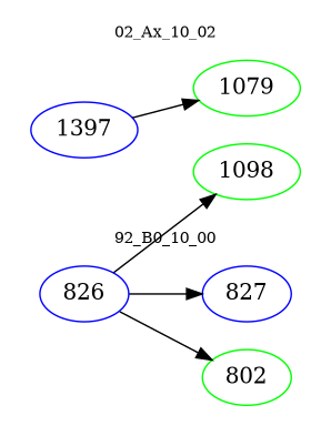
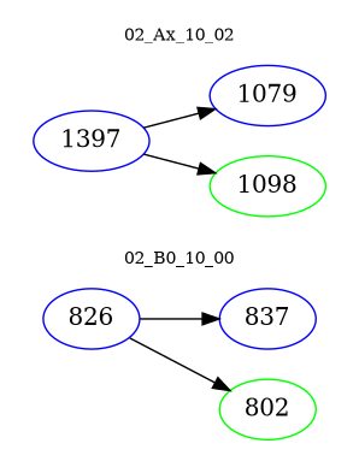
  digraph {
    rankdir=LR
    node [color=blue]
    edge [color=black]
    n1 [label=1397]
-   n2 [color=green label=1079]
+   n2 [label=1079]
    n3 [color=green label=1098]
    n4 [label=826]
    n5 [color=green label=802]
-   n6 [label=827]
+   n6 [label=837]
    subgraph cluster_1 {
      color=white
      fontsize=10
      label="02_Ax_10_02"
      n1
      n2
      n3
    }
    subgraph cluster_2 {
      color=white
      fontsize=10
-     label="92_B0_10_00"
+     label="02_B0_10_00"
      n4
      n5
      n6
    }
    n1 -> n2
-   n4 -> n3
+   n1 -> n3
    n4 -> n5
    n4 -> n6
  }
